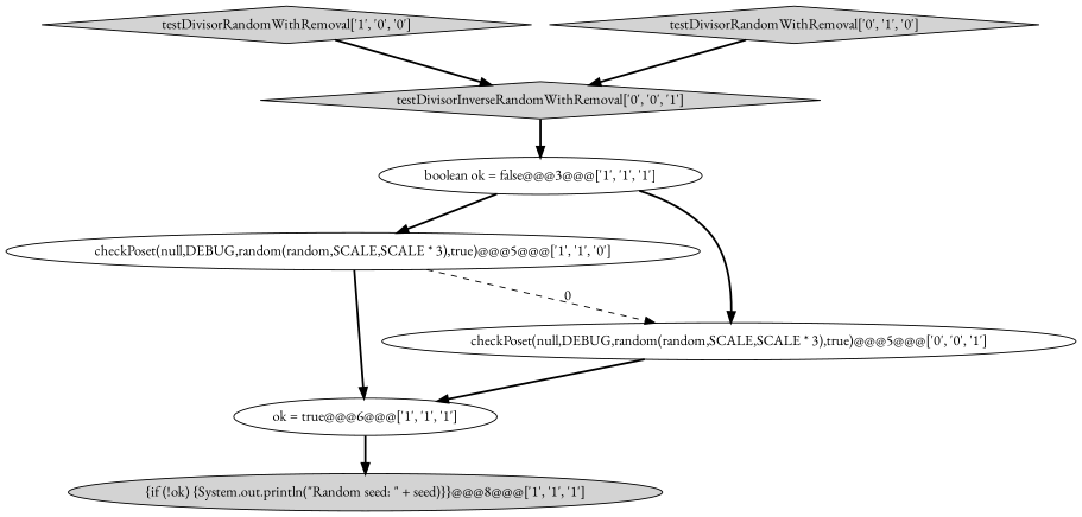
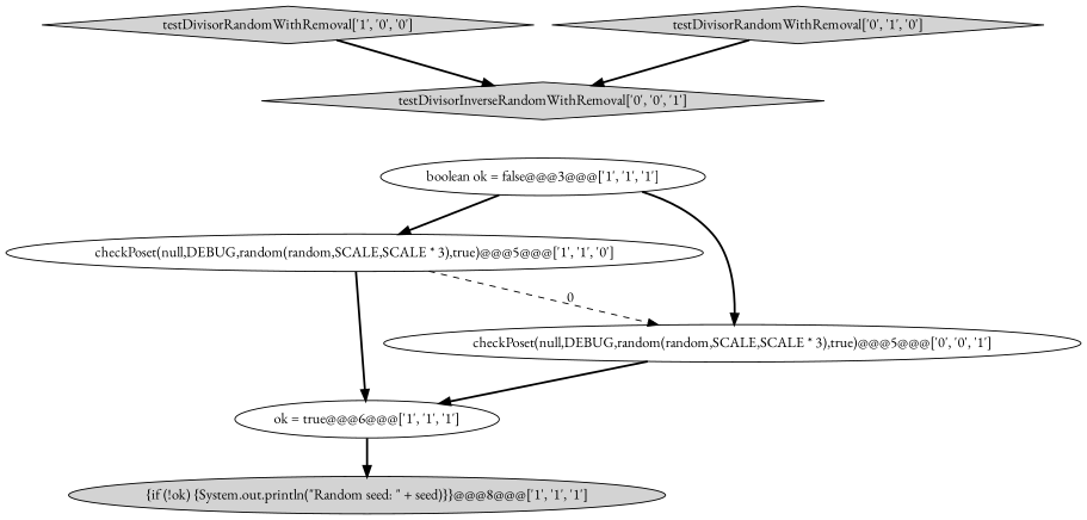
  digraph {
    fontname="EB Garamond"
    node [fillcolor=white fontname="EB Garamond" shape=ellipse style=filled]
    edge [fontname="EB Garamond" style=bold]
    n1 [label="ok = true@@@6@@@['1', '1', '1']"]
    n2 [fillcolor=lightgray label="{if (!ok) {System.out.println(\"Random seed: \" + seed)}}@@@8@@@['1', '1', '1']"]
    n3 [label="checkPoset(null,DEBUG,random(random,SCALE,SCALE * 3),true)@@@5@@@['1', '1', '0']"]
    n4 [label="checkPoset(null,DEBUG,random(random,SCALE,SCALE * 3),true)@@@5@@@['0', '0', '1']"]
    n5 [label="boolean ok = false@@@3@@@['1', '1', '1']"]
    n6 [fillcolor=lightgray label="testDivisorInverseRandomWithRemoval['0', '0', '1']" shape=diamond]
    n7 [fillcolor=lightgray label="testDivisorRandomWithRemoval['1', '0', '0']" shape=diamond]
    n8 [fillcolor=lightgray label="testDivisorRandomWithRemoval['0', '1', '0']" shape=diamond]
    n1 -> n2
    n3 -> n1
    n3 -> n4 [label=0 style=dashed]
    n4 -> n1
    n5 -> n3
    n5 -> n4
-   n6 -> n5
    n7 -> n6
    n8 -> n6
  }
